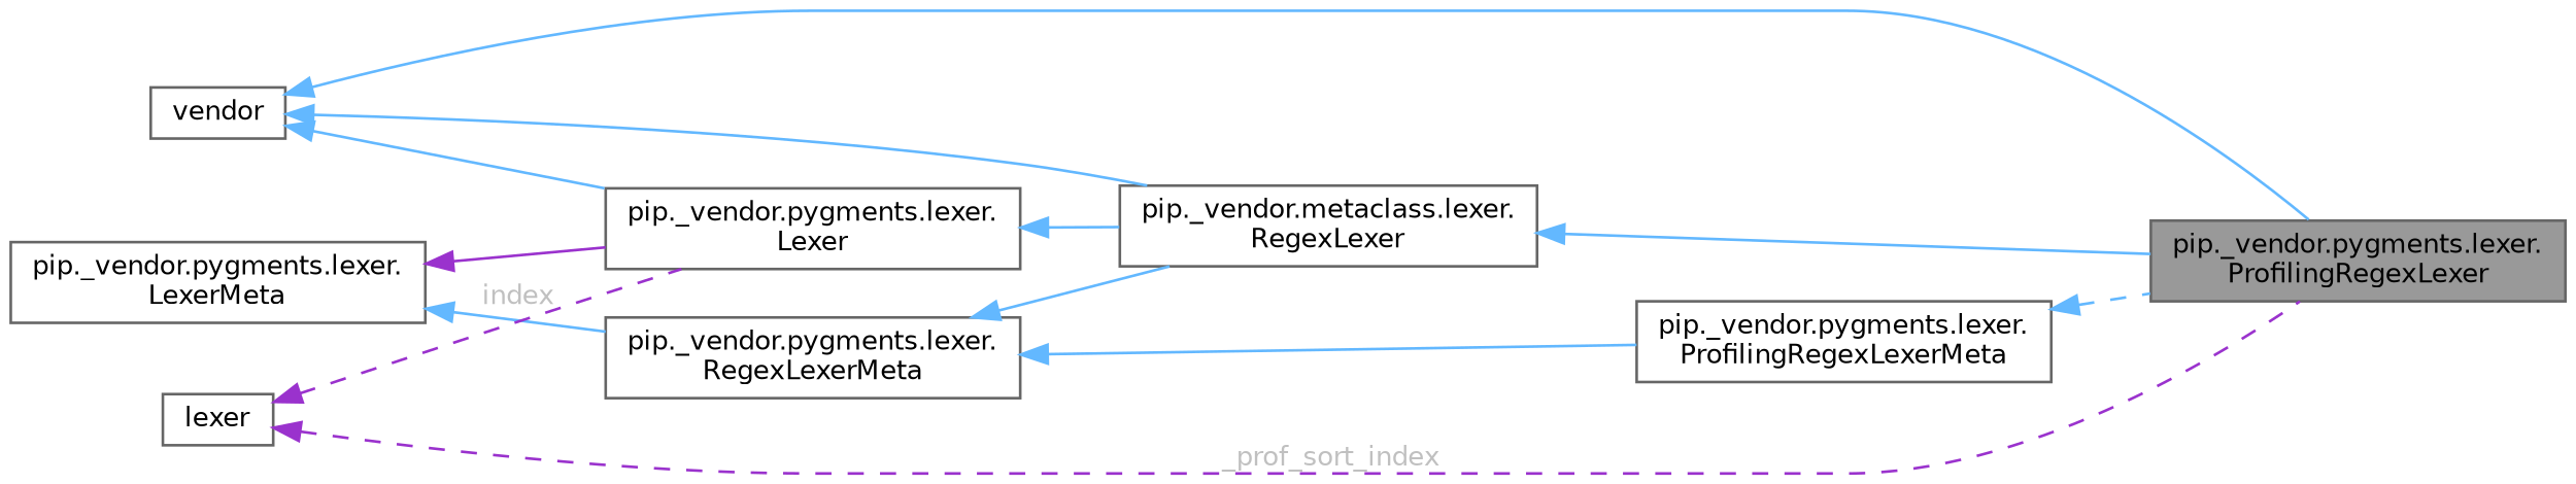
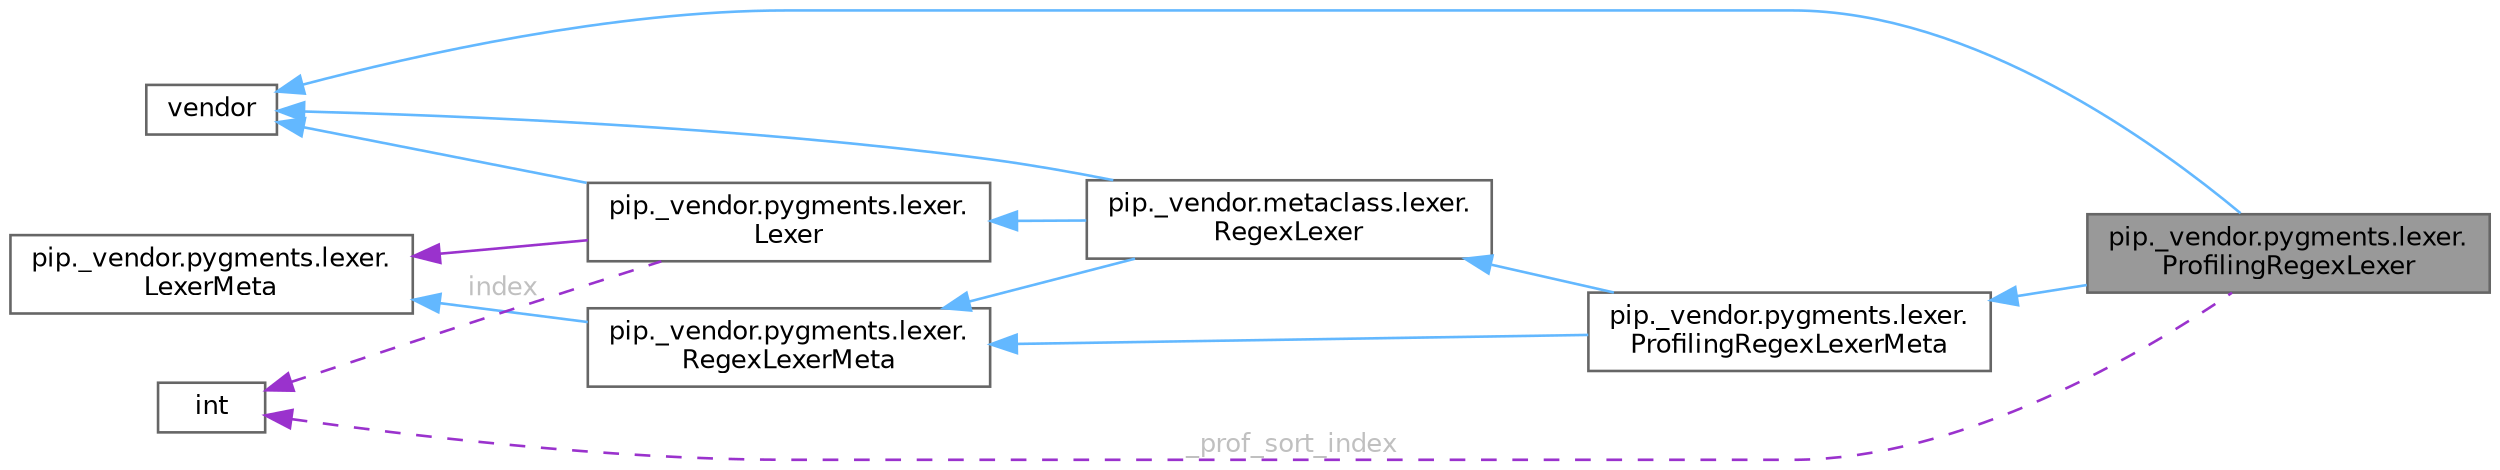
  digraph {
    rankdir=LR
    node [color=gray40 fillcolor=white fontname=Helvetica fontsize=10 shape=box style=filled]
    edge [color=steelblue1 dir=back fontname=Helvetica fontsize=10 labelfontname=Helvetica labelfontsize=10 style=solid]
    n1 [fillcolor=grey60 fontcolor=black height=0.2 label="pip._vendor.pygments.lexer.\lProfilingRegexLexer" width=0.4]
    n2 [height=0.2 label="pip._vendor.metaclass.lexer.\lRegexLexer" width=0.4]
    n3 [height=0.2 label="pip._vendor.pygments.lexer.\lLexer" width=0.4]
    n4 [height=0.2 label=vendor width=0.4]
    n5 [height=0.2 label="pip._vendor.pygments.lexer.\lLexerMeta" width=0.4]
    n6 [height=0.2 label="pip._vendor.pygments.lexer.\lRegexLexerMeta" width=0.4]
    n7 [height=0.2 label="pip._vendor.pygments.lexer.\lProfilingRegexLexerMeta" width=0.4]
-   n8 [height=0.2 label=lexer width=0.4]
-   n2 -> n1
+   n8 [height=0.2 label=int width=0.4]
+   n2 -> n7
    n3 -> n2
    n4 -> n1
    n4 -> n2
    n4 -> n3
    n5 -> n3 [color=darkorchid3]
    n5 -> n6
    n6 -> n2
    n6 -> n7
-   n7 -> n1 [style=dashed]
+   n7 -> n1
    n8 -> n1 [color=darkorchid3 fontcolor=grey label=" _prof_sort_index" style=dashed]
    n8 -> n3 [color=darkorchid3 fontcolor=grey label=" index" style=dashed]
  }
